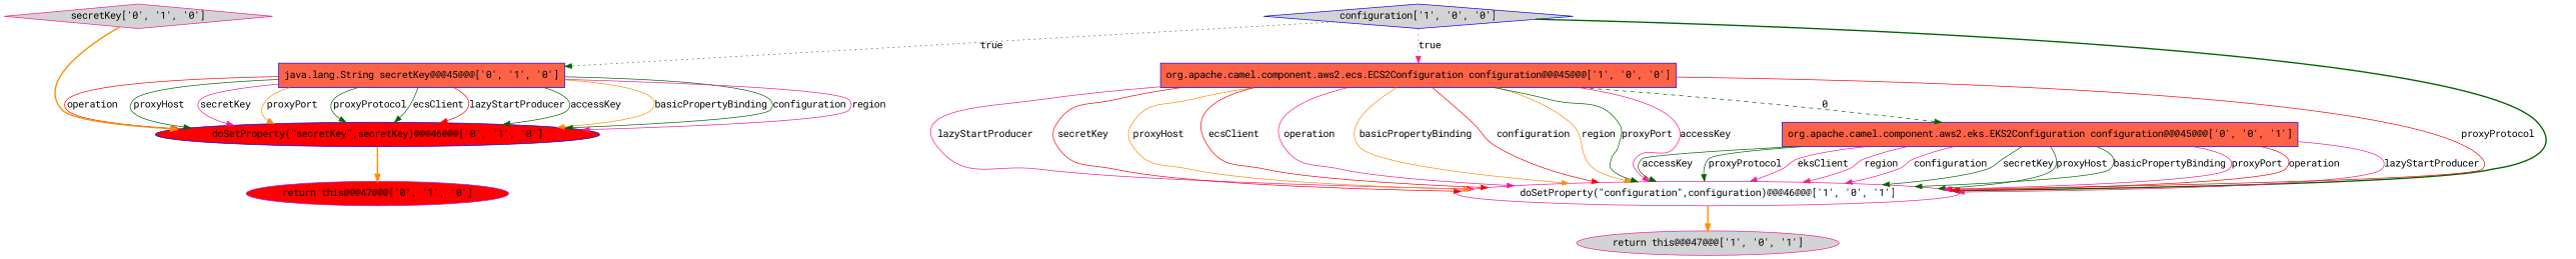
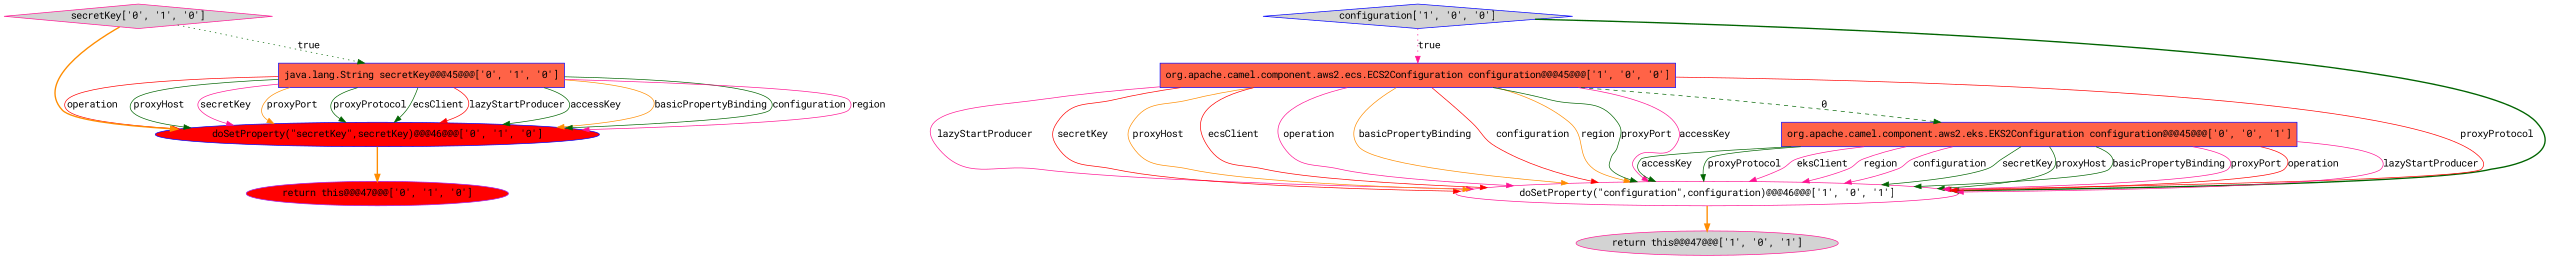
  digraph {
    fontname="Roboto Mono"
    node [color=blue fillcolor=tomato fontname="Roboto Mono" shape=ellipse style=filled]
    edge [color=darkgreen fontname="Roboto Mono" style=solid]
    n1 [label="java.lang.String secretKey@@@45@@@['0', '1', '0']" shape=box]
    n2 [fillcolor=red label="doSetProperty(\"secretKey\",secretKey)@@@46@@@['0', '1', '0']"]
    n3 [color=purple fillcolor=red label="return this@@@47@@@['0', '1', '0']"]
    n4 [fillcolor=lightgray label="configuration['1', '0', '0']" shape=diamond]
    n5 [label="org.apache.camel.component.aws2.ecs.ECS2Configuration configuration@@@45@@@['1', '0', '0']" shape=box]
    n6 [color=deeppink fillcolor=white label="doSetProperty(\"configuration\",configuration)@@@46@@@['1', '0', '1']"]
    n7 [label="org.apache.camel.component.aws2.eks.EKS2Configuration configuration@@@45@@@['0', '0', '1']" shape=box]
    n8 [color=deeppink fillcolor=lightgray label="return this@@@47@@@['1', '0', '1']"]
    n9 [color=deeppink fillcolor=lightgray label="secretKey['0', '1', '0']" shape=diamond]
    n1 -> n2 [color=darkorange label=basicPropertyBinding]
    n1 -> n2 [label=configuration]
    n1 -> n2 [color=deeppink label=region]
    n1 -> n2 [color=red label=operation]
    n1 -> n2 [label=proxyHost]
    n1 -> n2 [color=deeppink label=secretKey]
    n1 -> n2 [color=darkorange label=proxyPort]
    n1 -> n2 [label=proxyProtocol]
    n1 -> n2 [label=ecsClient]
    n1 -> n2 [color=red label=lazyStartProducer]
    n1 -> n2 [label=accessKey]
    n2 -> n3 [color=darkorange style=bold]
    n4 -> n5 [color=deeppink label=true style=dotted]
    n4 -> n6 [style=bold]
    n5 -> n6 [color=red label=proxyProtocol]
    n5 -> n6 [color=deeppink label=lazyStartProducer]
    n5 -> n6 [color=red label=secretKey]
    n5 -> n6 [color=darkorange label=proxyHost]
    n5 -> n6 [color=red label=ecsClient]
    n5 -> n6 [color=deeppink label=operation]
    n5 -> n6 [color=darkorange label=basicPropertyBinding]
    n5 -> n6 [color=red label=configuration]
    n5 -> n6 [color=darkorange label=region]
    n5 -> n6 [label=proxyPort]
    n5 -> n6 [color=deeppink label=accessKey]
    n5 -> n7 [label=0 style=dashed]
    n6 -> n8 [color=darkorange style=bold]
    n7 -> n6 [color=deeppink label=lazyStartProducer]
    n7 -> n6 [label=accessKey]
    n7 -> n6 [label=proxyProtocol]
    n7 -> n6 [color=deeppink label=eksClient]
    n7 -> n6 [color=deeppink label=region]
    n7 -> n6 [color=deeppink label=configuration]
    n7 -> n6 [label=secretKey]
    n7 -> n6 [label=proxyHost]
    n7 -> n6 [label=basicPropertyBinding]
    n7 -> n6 [color=deeppink label=proxyPort]
    n7 -> n6 [color=red label=operation]
-   n4 -> n1 [label=true style=dotted]
+   n9 -> n1 [label=true style=dotted]
    n9 -> n2 [color=darkorange style=bold]
  }
